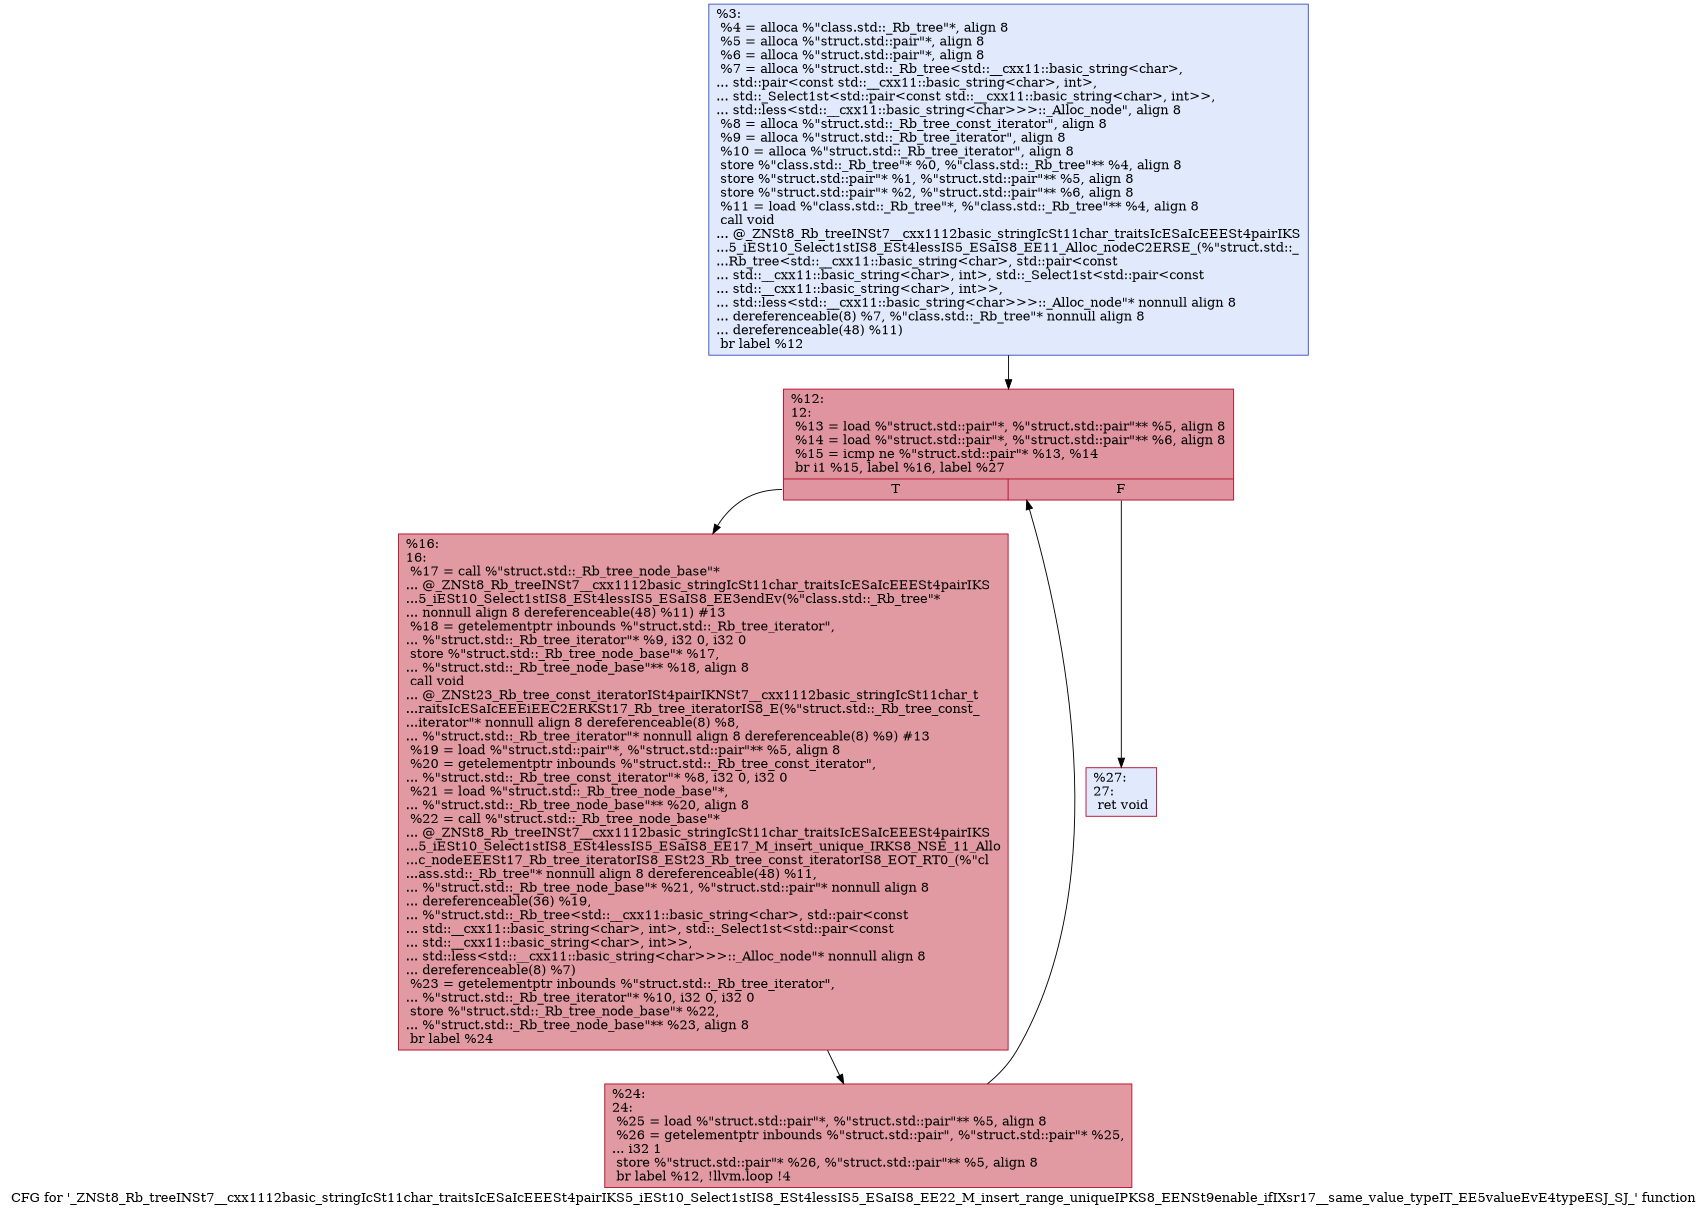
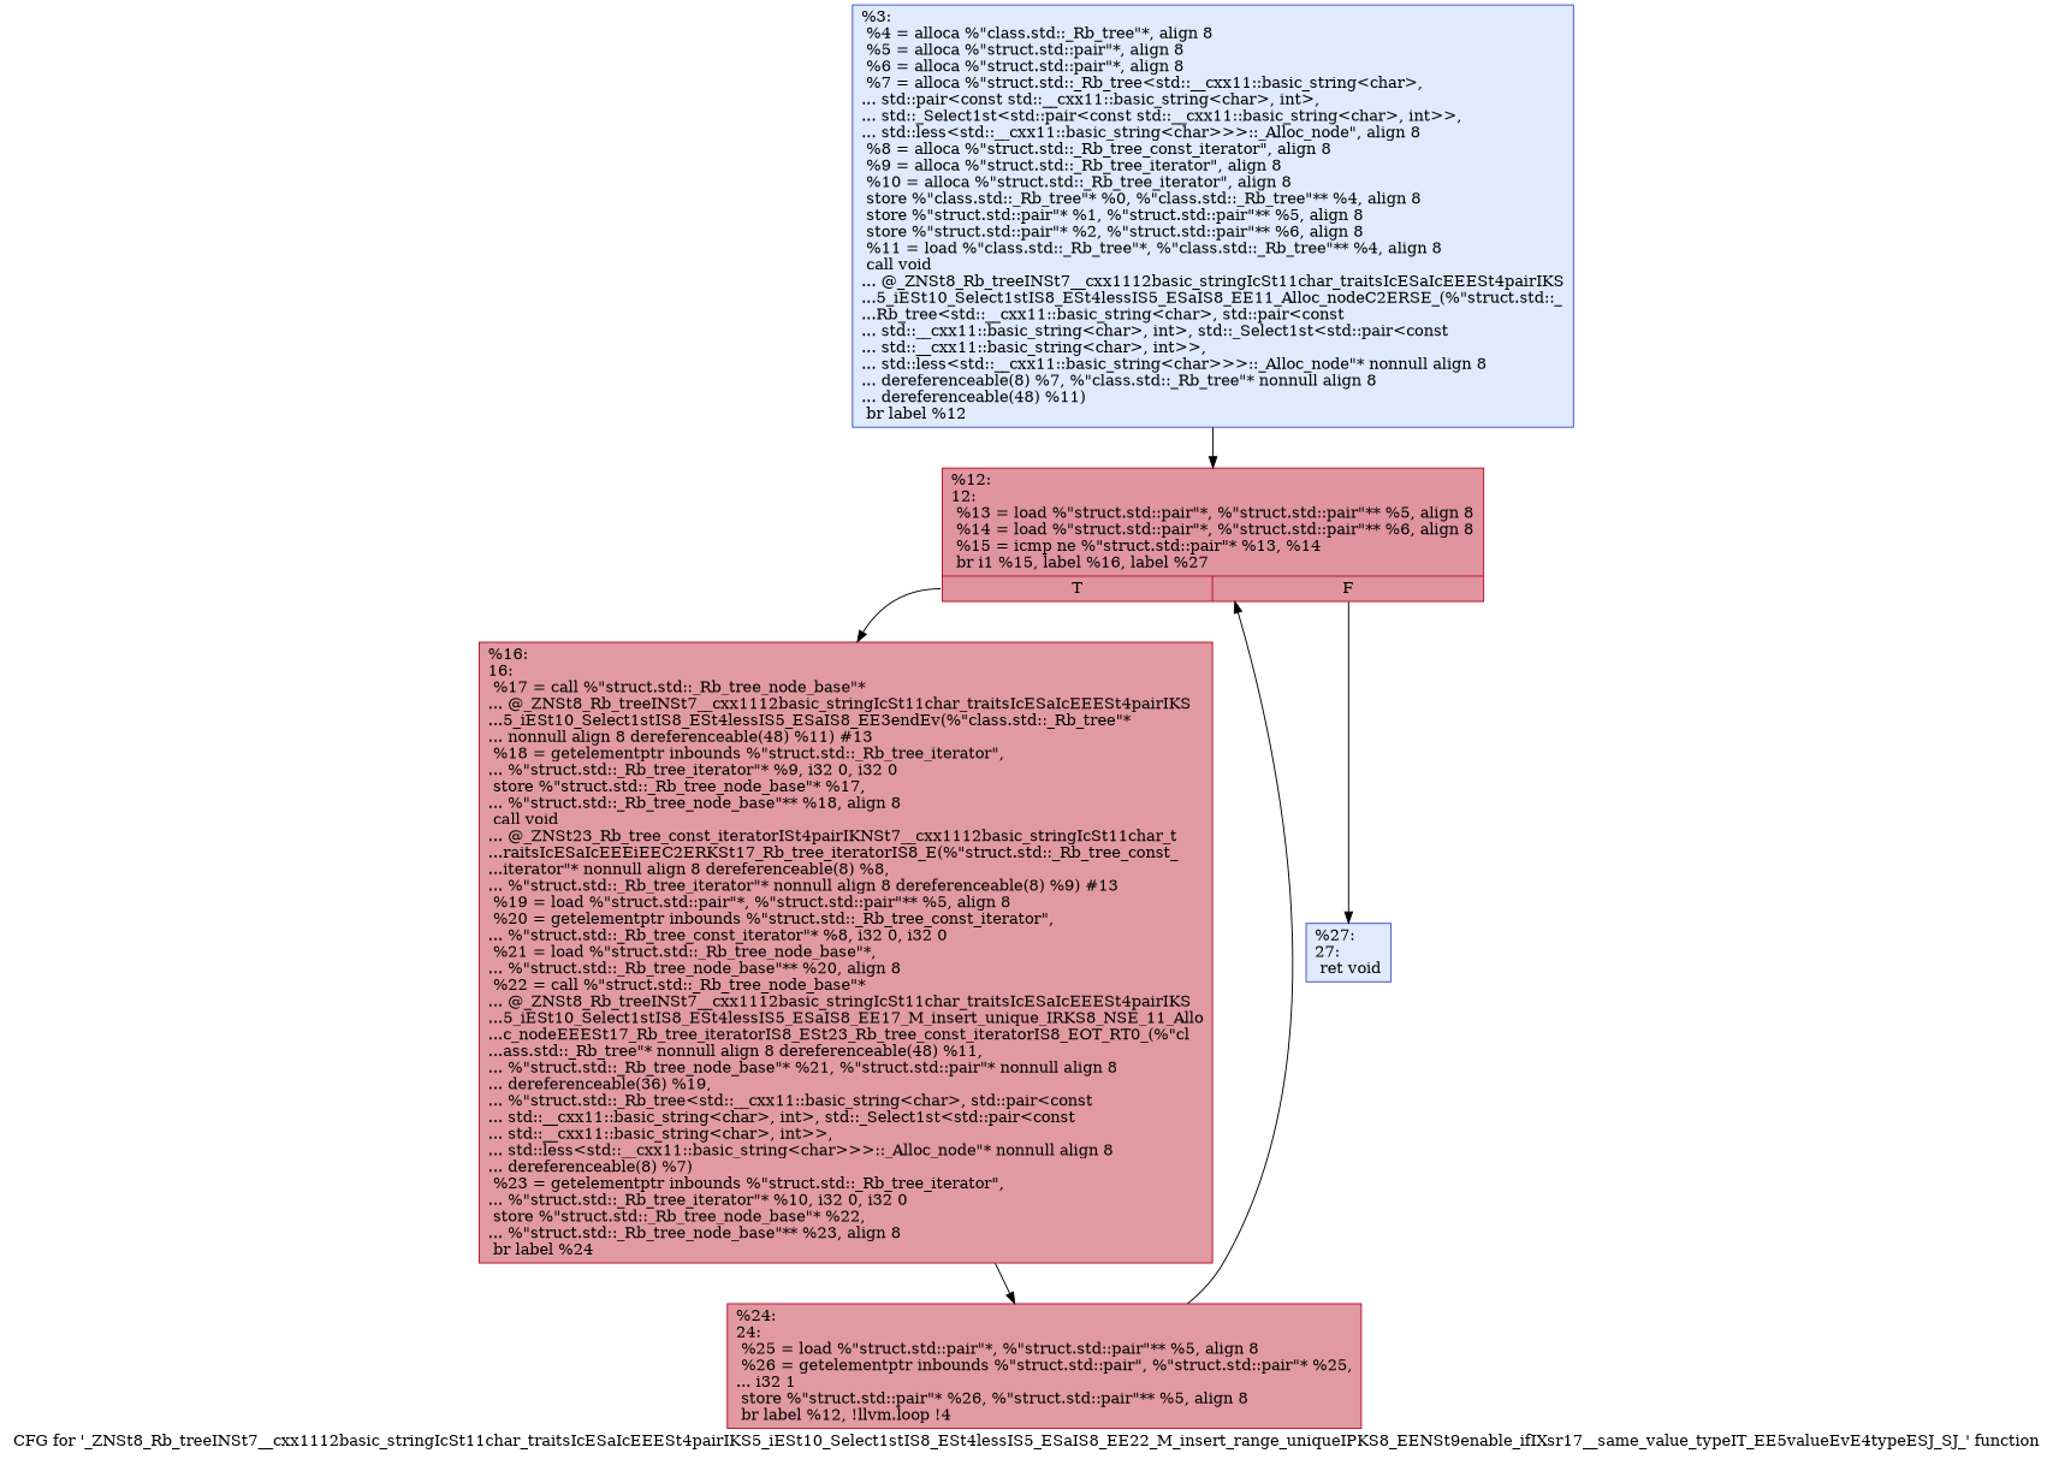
  digraph {
    label="CFG for '_ZNSt8_Rb_treeINSt7__cxx1112basic_stringIcSt11char_traitsIcESaIcEEESt4pairIKS5_iESt10_Select1stIS8_ESt4lessIS5_ESaIS8_EE22_M_insert_range_uniqueIPKS8_EENSt9enable_ifIXsr17__same_value_typeIT_EE5valueEvE4typeESJ_SJ_' function"
    fontname="DejaVu Serif"
    node [color="#b70d28ff" fillcolor="#b9d0f970" shape=record style=filled fontname="DejaVu Serif"]
    edge [fontname="DejaVu Serif"]
    n1 [color="#3d50c3ff" label="{%3:\l  %4 = alloca %\"class.std::_Rb_tree\"*, align 8\l  %5 = alloca %\"struct.std::pair\"*, align 8\l  %6 = alloca %\"struct.std::pair\"*, align 8\l  %7 = alloca %\"struct.std::_Rb_tree\<std::__cxx11::basic_string\<char\>,\l... std::pair\<const std::__cxx11::basic_string\<char\>, int\>,\l... std::_Select1st\<std::pair\<const std::__cxx11::basic_string\<char\>, int\>\>,\l... std::less\<std::__cxx11::basic_string\<char\>\>\>::_Alloc_node\", align 8\l  %8 = alloca %\"struct.std::_Rb_tree_const_iterator\", align 8\l  %9 = alloca %\"struct.std::_Rb_tree_iterator\", align 8\l  %10 = alloca %\"struct.std::_Rb_tree_iterator\", align 8\l  store %\"class.std::_Rb_tree\"* %0, %\"class.std::_Rb_tree\"** %4, align 8\l  store %\"struct.std::pair\"* %1, %\"struct.std::pair\"** %5, align 8\l  store %\"struct.std::pair\"* %2, %\"struct.std::pair\"** %6, align 8\l  %11 = load %\"class.std::_Rb_tree\"*, %\"class.std::_Rb_tree\"** %4, align 8\l  call void\l... @_ZNSt8_Rb_treeINSt7__cxx1112basic_stringIcSt11char_traitsIcESaIcEEESt4pairIKS\l...5_iESt10_Select1stIS8_ESt4lessIS5_ESaIS8_EE11_Alloc_nodeC2ERSE_(%\"struct.std::_\l...Rb_tree\<std::__cxx11::basic_string\<char\>, std::pair\<const\l... std::__cxx11::basic_string\<char\>, int\>, std::_Select1st\<std::pair\<const\l... std::__cxx11::basic_string\<char\>, int\>\>,\l... std::less\<std::__cxx11::basic_string\<char\>\>\>::_Alloc_node\"* nonnull align 8\l... dereferenceable(8) %7, %\"class.std::_Rb_tree\"* nonnull align 8\l... dereferenceable(48) %11)\l  br label %12\l}"]
    n2 [fillcolor="#b70d2870" label="{%12:\l12:                                               \l  %13 = load %\"struct.std::pair\"*, %\"struct.std::pair\"** %5, align 8\l  %14 = load %\"struct.std::pair\"*, %\"struct.std::pair\"** %6, align 8\l  %15 = icmp ne %\"struct.std::pair\"* %13, %14\l  br i1 %15, label %16, label %27\l|{<s0>T|<s1>F}}"]
    n3 [fillcolor="#bb1b2c70" label="{%16:\l16:                                               \l  %17 = call %\"struct.std::_Rb_tree_node_base\"*\l... @_ZNSt8_Rb_treeINSt7__cxx1112basic_stringIcSt11char_traitsIcESaIcEEESt4pairIKS\l...5_iESt10_Select1stIS8_ESt4lessIS5_ESaIS8_EE3endEv(%\"class.std::_Rb_tree\"*\l... nonnull align 8 dereferenceable(48) %11) #13\l  %18 = getelementptr inbounds %\"struct.std::_Rb_tree_iterator\",\l... %\"struct.std::_Rb_tree_iterator\"* %9, i32 0, i32 0\l  store %\"struct.std::_Rb_tree_node_base\"* %17,\l... %\"struct.std::_Rb_tree_node_base\"** %18, align 8\l  call void\l... @_ZNSt23_Rb_tree_const_iteratorISt4pairIKNSt7__cxx1112basic_stringIcSt11char_t\l...raitsIcESaIcEEEiEEC2ERKSt17_Rb_tree_iteratorIS8_E(%\"struct.std::_Rb_tree_const_\l...iterator\"* nonnull align 8 dereferenceable(8) %8,\l... %\"struct.std::_Rb_tree_iterator\"* nonnull align 8 dereferenceable(8) %9) #13\l  %19 = load %\"struct.std::pair\"*, %\"struct.std::pair\"** %5, align 8\l  %20 = getelementptr inbounds %\"struct.std::_Rb_tree_const_iterator\",\l... %\"struct.std::_Rb_tree_const_iterator\"* %8, i32 0, i32 0\l  %21 = load %\"struct.std::_Rb_tree_node_base\"*,\l... %\"struct.std::_Rb_tree_node_base\"** %20, align 8\l  %22 = call %\"struct.std::_Rb_tree_node_base\"*\l... @_ZNSt8_Rb_treeINSt7__cxx1112basic_stringIcSt11char_traitsIcESaIcEEESt4pairIKS\l...5_iESt10_Select1stIS8_ESt4lessIS5_ESaIS8_EE17_M_insert_unique_IRKS8_NSE_11_Allo\l...c_nodeEEESt17_Rb_tree_iteratorIS8_ESt23_Rb_tree_const_iteratorIS8_EOT_RT0_(%\"cl\l...ass.std::_Rb_tree\"* nonnull align 8 dereferenceable(48) %11,\l... %\"struct.std::_Rb_tree_node_base\"* %21, %\"struct.std::pair\"* nonnull align 8\l... dereferenceable(36) %19,\l... %\"struct.std::_Rb_tree\<std::__cxx11::basic_string\<char\>, std::pair\<const\l... std::__cxx11::basic_string\<char\>, int\>, std::_Select1st\<std::pair\<const\l... std::__cxx11::basic_string\<char\>, int\>\>,\l... std::less\<std::__cxx11::basic_string\<char\>\>\>::_Alloc_node\"* nonnull align 8\l... dereferenceable(8) %7)\l  %23 = getelementptr inbounds %\"struct.std::_Rb_tree_iterator\",\l... %\"struct.std::_Rb_tree_iterator\"* %10, i32 0, i32 0\l  store %\"struct.std::_Rb_tree_node_base\"* %22,\l... %\"struct.std::_Rb_tree_node_base\"** %23, align 8\l  br label %24\l}"]
-   n4 [label="{%27:\l27:                                               \l  ret void\l}"]
+   n4 [color="#3d50c3ff" label="{%27:\l27:                                               \l  ret void\l}"]
    n5 [fillcolor="#bb1b2c70" label="{%24:\l24:                                               \l  %25 = load %\"struct.std::pair\"*, %\"struct.std::pair\"** %5, align 8\l  %26 = getelementptr inbounds %\"struct.std::pair\", %\"struct.std::pair\"* %25,\l... i32 1\l  store %\"struct.std::pair\"* %26, %\"struct.std::pair\"** %5, align 8\l  br label %12, !llvm.loop !4\l}"]
    n1 -> n2
    n2 -> n3 [tailport=s0]
    n2 -> n4 [tailport=s1]
    n3 -> n5
    n5 -> n2
  }
